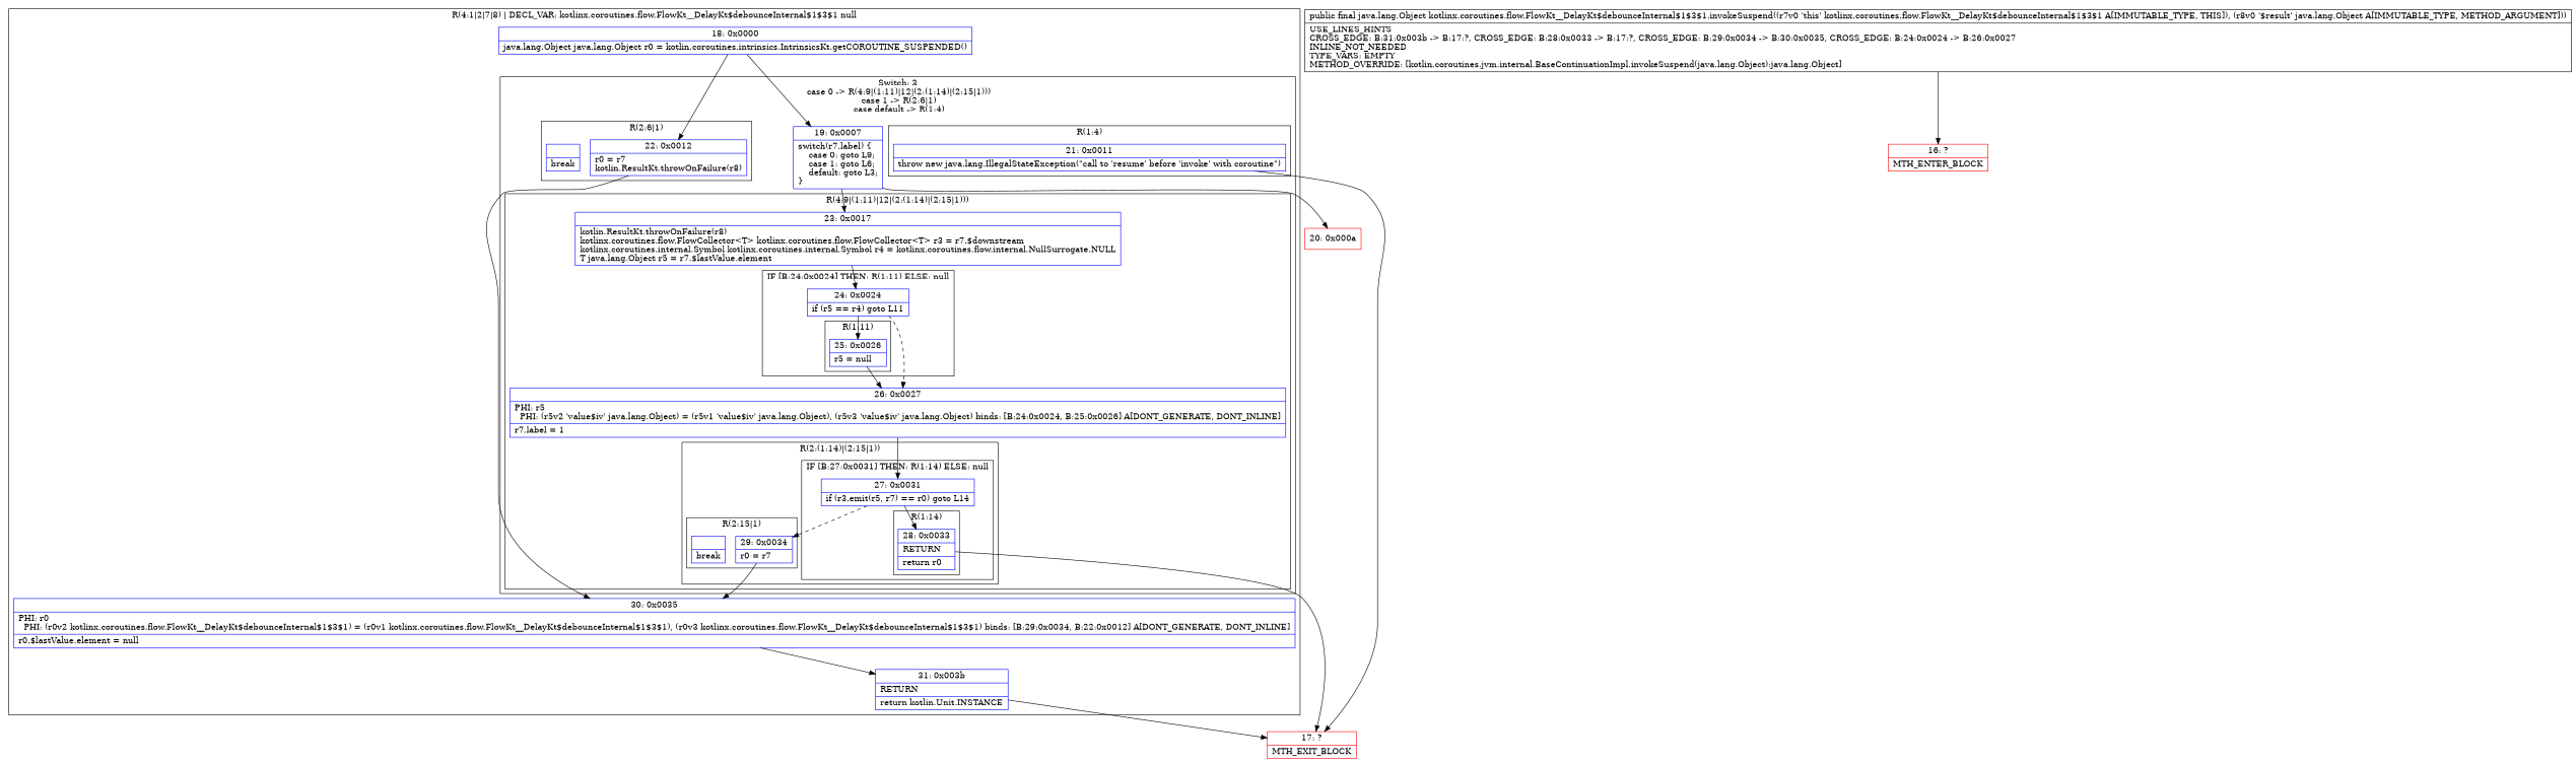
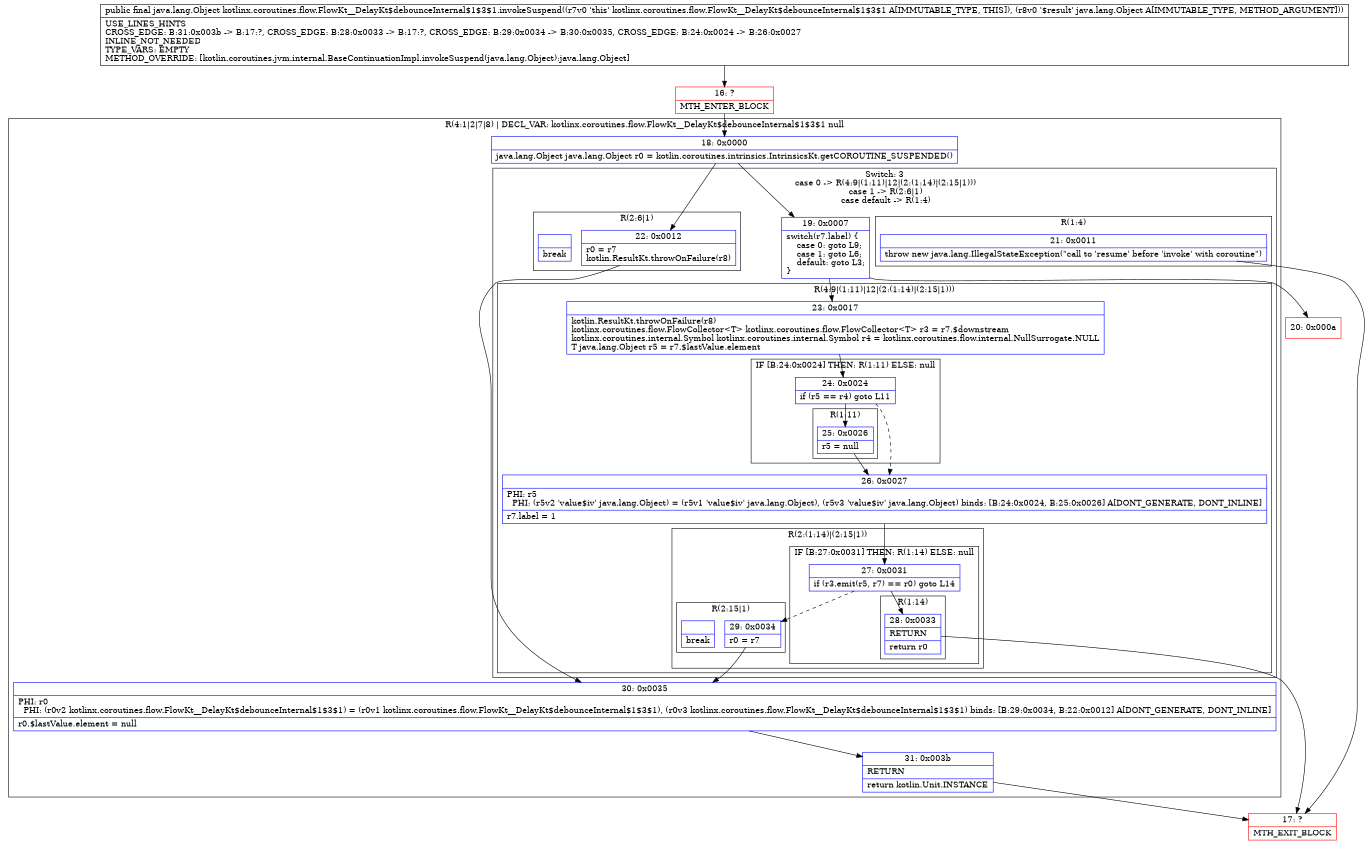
  digraph {
    node [color=blue shape=record]
    n1 [label="{25\:\ 0x0026|r5 = null\l}"]
    n2 [label="{24\:\ 0x0024|if (r5 == r4) goto L11\l}"]
    n3 [label="{28\:\ 0x0033|RETURN\l|return r0\l}"]
    n4 [label="{27\:\ 0x0031|if (r3.emit(r5, r7) == r0) goto L14\l}"]
    n5 [label="{29\:\ 0x0034|r0 = r7\l}"]
    n6 [label="{|break\l}"]
    n7 [label="{23\:\ 0x0017|kotlin.ResultKt.throwOnFailure(r8)\lkotlinx.coroutines.flow.FlowCollector\<T\> kotlinx.coroutines.flow.FlowCollector\<T\> r3 = r7.$downstream\lkotlinx.coroutines.internal.Symbol kotlinx.coroutines.internal.Symbol r4 = kotlinx.coroutines.flow.internal.NullSurrogate.NULL\lT java.lang.Object r5 = r7.$lastValue.element\l}"]
    n8 [label="{26\:\ 0x0027|PHI: r5 \l  PHI: (r5v2 'value$iv' java.lang.Object) = (r5v1 'value$iv' java.lang.Object), (r5v3 'value$iv' java.lang.Object) binds: [B:24:0x0024, B:25:0x0026] A[DONT_GENERATE, DONT_INLINE]\l|r7.label = 1\l}"]
    n9 [label="{22\:\ 0x0012|r0 = r7\lkotlin.ResultKt.throwOnFailure(r8)\l}"]
    n10 [label="{|break\l}"]
    n11 [label="{21\:\ 0x0011|throw new java.lang.IllegalStateException(\"call to 'resume' before 'invoke' with coroutine\")\l}"]
    n12 [label="{19\:\ 0x0007|switch(r7.label) \{\l    case 0: goto L9;\l    case 1: goto L6;\l    default: goto L3;\l\}\l}"]
    n13 [label="{18\:\ 0x0000|java.lang.Object java.lang.Object r0 = kotlin.coroutines.intrinsics.IntrinsicsKt.getCOROUTINE_SUSPENDED()\l}"]
    n14 [label="{30\:\ 0x0035|PHI: r0 \l  PHI: (r0v2 kotlinx.coroutines.flow.FlowKt__DelayKt$debounceInternal$1$3$1) = (r0v1 kotlinx.coroutines.flow.FlowKt__DelayKt$debounceInternal$1$3$1), (r0v3 kotlinx.coroutines.flow.FlowKt__DelayKt$debounceInternal$1$3$1) binds: [B:29:0x0034, B:22:0x0012] A[DONT_GENERATE, DONT_INLINE]\l|r0.$lastValue.element = null\l}"]
    n15 [label="{31\:\ 0x003b|RETURN\l|return kotlin.Unit.INSTANCE\l}"]
    n16 [color=red label="{17\:\ ?|MTH_EXIT_BLOCK\l}"]
    n17 [color=red label="{20\:\ 0x000a}"]
    n18 [color=red label="{16\:\ ?|MTH_ENTER_BLOCK\l}"]
    n19 [label="{public final java.lang.Object kotlinx.coroutines.flow.FlowKt__DelayKt$debounceInternal$1$3$1.invokeSuspend((r7v0 'this' kotlinx.coroutines.flow.FlowKt__DelayKt$debounceInternal$1$3$1 A[IMMUTABLE_TYPE, THIS]), (r8v0 '$result' java.lang.Object A[IMMUTABLE_TYPE, METHOD_ARGUMENT]))  | USE_LINES_HINTS\lCROSS_EDGE: B:31:0x003b \-\> B:17:?, CROSS_EDGE: B:28:0x0033 \-\> B:17:?, CROSS_EDGE: B:29:0x0034 \-\> B:30:0x0035, CROSS_EDGE: B:24:0x0024 \-\> B:26:0x0027\lINLINE_NOT_NEEDED\lTYPE_VARS: EMPTY\lMETHOD_OVERRIDE: [kotlin.coroutines.jvm.internal.BaseContinuationImpl.invokeSuspend(java.lang.Object):java.lang.Object]\l}" color=""]
    subgraph cluster_1 {
      label="R(4:1|2|7|8) | DECL_VAR: kotlinx.coroutines.flow.FlowKt__DelayKt$debounceInternal$1$3$1 null\l"
      n13
      n14
      n15
      subgraph cluster_2 {
        label="Switch: 3\n case 0 -> R(4:9|(1:11)|12|(2:(1:14)|(2:15|1)))\n case 1 -> R(2:6|1)\n case default -> R(1:4)"
        n12
        subgraph cluster_3 {
          label="R(4:9|(1:11)|12|(2:(1:14)|(2:15|1)))"
          n7
          n8
          subgraph cluster_4 {
            label="IF [B:24:0x0024] THEN: R(1:11) ELSE: null"
            n2
            subgraph cluster_5 {
              label="R(1:11)"
              n1
            }
          }
          subgraph cluster_6 {
            label="R(2:(1:14)|(2:15|1))"
            subgraph cluster_7 {
              label="IF [B:27:0x0031] THEN: R(1:14) ELSE: null"
              n4
              subgraph cluster_8 {
                label="R(1:14)"
                n3
              }
            }
            subgraph cluster_9 {
              label="R(2:15|1)"
              n5
              n6
            }
          }
        }
        subgraph cluster_10 {
          label="R(2:6|1)"
          n9
          n10
        }
        subgraph cluster_11 {
          label="R(1:4)"
          n11
        }
      }
    }
    n1 -> n8
    n2 -> n1
    n2 -> n8 [style=dashed]
    n3 -> n16
    n4 -> n3
    n4 -> n5 [style=dashed]
    n5 -> n14
    n7 -> n2
    n8 -> n4
    n9 -> n14
    n11 -> n16
    n12 -> n7
    n12 -> n17
    n13 -> n9
    n13 -> n12
    n14 -> n15
    n15 -> n16
+   n18 -> n13
    n19 -> n18
  }
